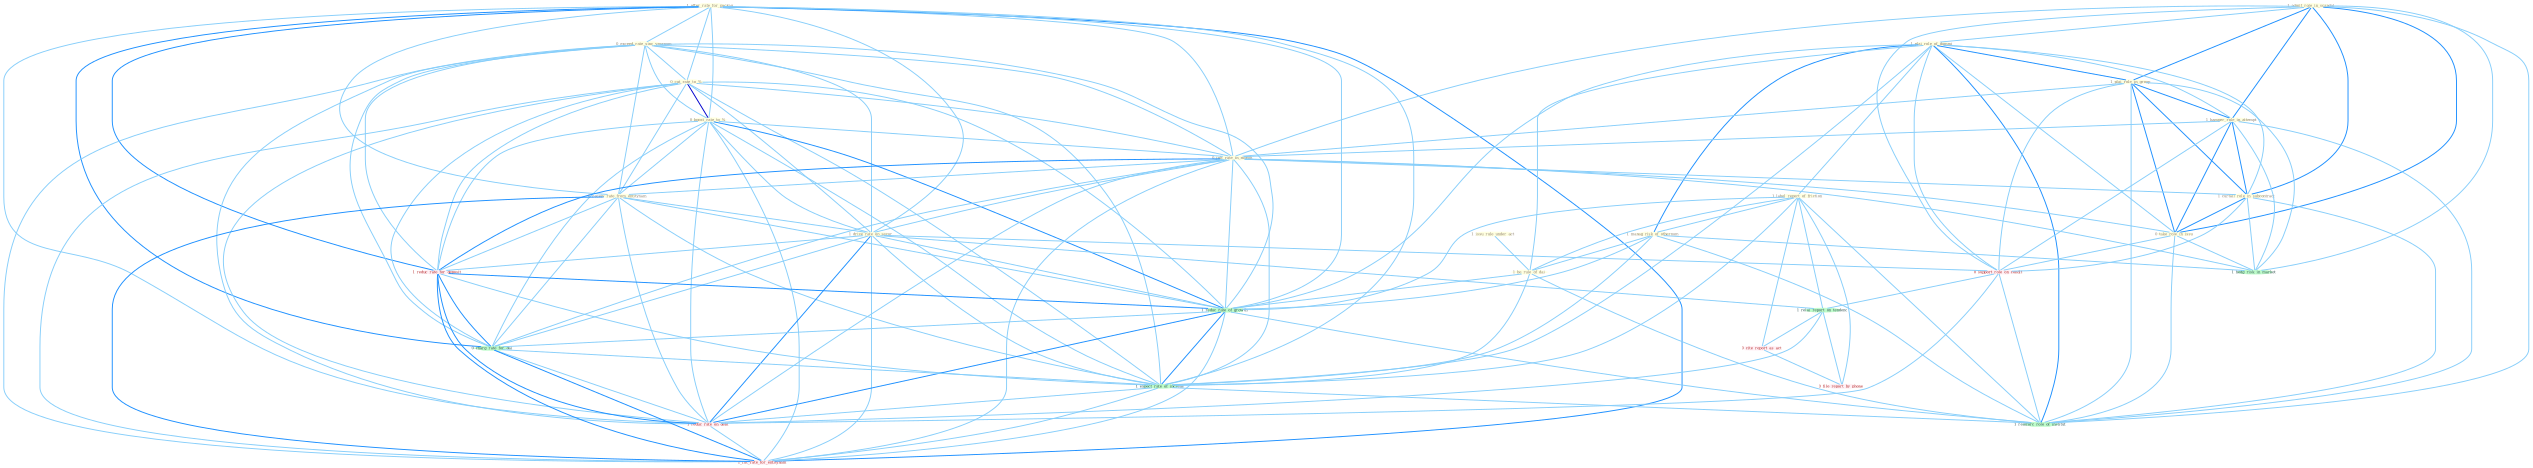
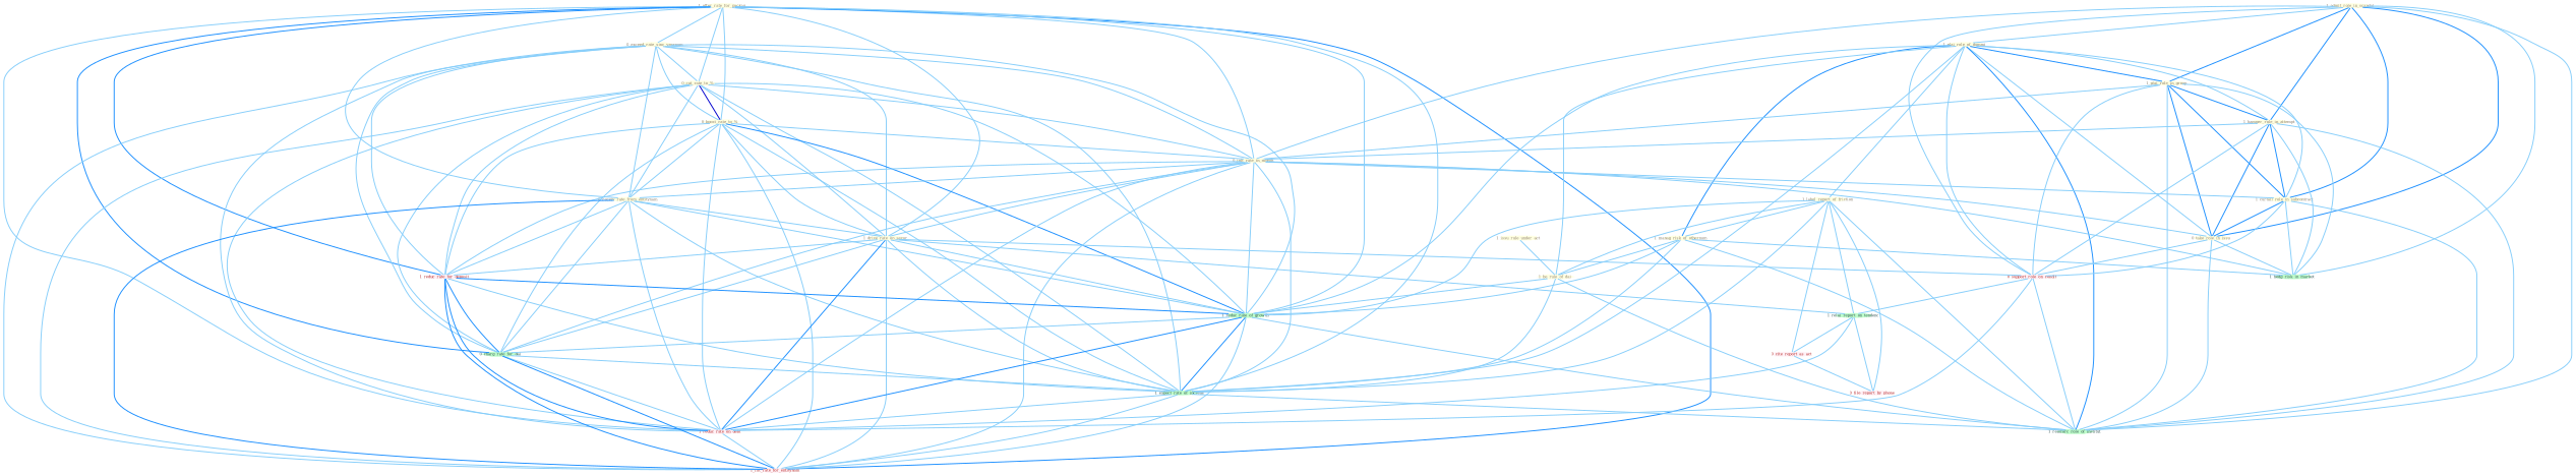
  graph {
    node [color="#ffffe0" fixedsize=true fontcolor="#8b7d6b" fontsize=4 shape=hexagon style=filled]
    edge [color="#87cefa" w=1]
    "1_offer_rate_for_packag " [height=.06 width=.5]
    "1_admit_role_in_scandal " [height=.06 shape=ellipse width=.5]
    "1_plai_role_of_dummi " [height=.06 shape=ellipse width=.5]
    "1_plai_role_in_group " [height=.06 shape=ellipse width=.5]
    "0_exceed_rate_sinc_yearnum " [height=.06 width=.5]
    "0_cut_rate_to_% " [height=.06 width=.5]
    "1_hamper_role_in_attempt " [height=.06 shape=ellipse width=.5]
    "1_label_report_of_friction " [height=.06 shape=ellipse width=.5]
    "0_boost_rate_to_% " [height=.06 width=.5]
    "1_manag_risk_of_othernum " [height=.06 width=.5]
    "0_jolt_rate_in_month " [height=.06 width=.5]
    "1_curtail_role_in_subcontract " [height=.06 width=.5]
    "0_receiv_rate_from_entitynam " [height=.06 shape=ellipse width=.5]
    "1_drive_rate_on_secur " [height=.06 shape=ellipse width=.5]
    "0_take_role_in_issu " [height=.06 shape=ellipse width=.5]
    "1_issu_rule_under_act " [height=.06 shape=cylinder width=.5]
    "1_be_rule_of_dai " [height=.06 width=.5]
    "1_reduc_rate_for_deposit " [color="#fff0f5" fontcolor="#b22222" height=.06 shape=ellipse width=.5]
    "0_support_role_on_condit " [color="#fff0f5" fontcolor="#b22222" height=.06 width=.5]
    n20 [color="#fff0f5" fontcolor="#b22222" height=.06 label="0_cite_report_as_act" shape=cylinder width=.5]
    "0_file_report_by_phone " [color="#fff0f5" fontcolor="#b22222" height=.06 width=.5]
    "1_reduc_rate_on_debt " [color="#fff0f5" fontcolor="#b22222" height=.06 width=.5]
    "1_lift_rate_for_entitynam " [color="#fff0f5" fontcolor="#b22222" height=.06 width=.5]
    "1_reduc_rate_of_growth " [color="#BDFCC9" fontcolor="#2f4f4f" height=.06 shape=cylinder width=.5]
    n25 [color="#BDFCC9" fontcolor="#2f4f4f" height=.06 label="0_charg_rate_for_dai" width=.5]
    "1_expect_rate_of_increas " [color="#BDFCC9" fontcolor="#2f4f4f" height=.06 shape=ellipse width=.5]
    "1_reinforc_role_of_institut " [color="#BDFCC9" fontcolor="#2f4f4f" height=.06 width=.5]
    "1_hedg_risk_in_market " [color="#BDFCC9" fontcolor="#2f4f4f" height=.06 shape=ellipse width=.5]
    "1_relai_report_on_tendenc " [color="#BDFCC9" fontcolor="#2f4f4f" height=.06 shape=ellipse width=.5]
    subgraph sub_1 {
      "1_offer_rate_for_packag "
      "1_admit_role_in_scandal "
      "1_plai_role_of_dummi "
      "1_plai_role_in_group "
      "0_exceed_rate_sinc_yearnum "
      "0_cut_rate_to_% "
      "1_hamper_role_in_attempt "
      "1_label_report_of_friction "
      "0_boost_rate_to_% "
      "1_manag_risk_of_othernum "
      "0_jolt_rate_in_month "
      "1_curtail_role_in_subcontract "
      "0_receiv_rate_from_entitynam "
      "1_drive_rate_on_secur "
      "0_take_role_in_issu "
      "1_issu_rule_under_act "
      "1_be_rule_of_dai "
    }
    subgraph sub_2 {
      "1_reduc_rate_for_deposit "
      "0_support_role_on_condit "
      n20
      "0_file_report_by_phone "
      "1_reduc_rate_on_debt "
      "1_lift_rate_for_entitynam "
    }
    "1_offer_rate_for_packag " -- "0_exceed_rate_sinc_yearnum "
    "1_offer_rate_for_packag " -- "0_cut_rate_to_% "
    "1_offer_rate_for_packag " -- "0_boost_rate_to_% "
    "1_offer_rate_for_packag " -- "0_jolt_rate_in_month "
    "1_offer_rate_for_packag " -- "0_receiv_rate_from_entitynam "
    "1_offer_rate_for_packag " -- "1_drive_rate_on_secur "
    "1_offer_rate_for_packag " -- "1_reduc_rate_for_deposit " [color="#1e90ff" w=2]
    "1_offer_rate_for_packag " -- "1_reduc_rate_on_debt "
    "1_offer_rate_for_packag " -- "1_lift_rate_for_entitynam " [color="#1e90ff" w=2]
    "1_offer_rate_for_packag " -- "1_reduc_rate_of_growth "
    "1_offer_rate_for_packag " -- n25 [color="#1e90ff" w=2]
    "1_offer_rate_for_packag " -- "1_expect_rate_of_increas "
    "1_admit_role_in_scandal " -- "1_plai_role_of_dummi "
    "1_admit_role_in_scandal " -- "1_plai_role_in_group " [color="#1e90ff" w=2]
    "1_admit_role_in_scandal " -- "1_hamper_role_in_attempt " [color="#1e90ff" w=2]
    "1_admit_role_in_scandal " -- "0_jolt_rate_in_month "
    "1_admit_role_in_scandal " -- "1_curtail_role_in_subcontract " [color="#1e90ff" w=2]
    "1_admit_role_in_scandal " -- "0_take_role_in_issu " [color="#1e90ff" w=2]
    "1_admit_role_in_scandal " -- "0_support_role_on_condit "
    "1_admit_role_in_scandal " -- "1_reinforc_role_of_institut "
    "1_admit_role_in_scandal " -- "1_hedg_risk_in_market "
    "1_plai_role_of_dummi " -- "1_plai_role_in_group " [color="#1e90ff" w=2]
    "1_plai_role_of_dummi " -- "1_hamper_role_in_attempt "
    "1_plai_role_of_dummi " -- "1_label_report_of_friction "
    "1_plai_role_of_dummi " -- "1_manag_risk_of_othernum " [color="#1e90ff"]
    "1_plai_role_of_dummi " -- "1_curtail_role_in_subcontract "
    "1_plai_role_of_dummi " -- "0_take_role_in_issu "
    "1_plai_role_of_dummi " -- "1_be_rule_of_dai "
    "1_plai_role_of_dummi " -- "0_support_role_on_condit "
    "1_plai_role_of_dummi " -- "1_reduc_rate_of_growth "
    "1_plai_role_of_dummi " -- "1_expect_rate_of_increas "
    "1_plai_role_of_dummi " -- "1_reinforc_role_of_institut " [color="#1e90ff" w=2]
    "1_plai_role_in_group " -- "1_hamper_role_in_attempt " [color="#1e90ff" w=2]
    "1_plai_role_in_group " -- "0_jolt_rate_in_month "
    "1_plai_role_in_group " -- "1_curtail_role_in_subcontract " [color="#1e90ff" w=2]
    "1_plai_role_in_group " -- "0_take_role_in_issu " [color="#1e90ff" w=2]
    "1_plai_role_in_group " -- "0_support_role_on_condit "
    "1_plai_role_in_group " -- "1_reinforc_role_of_institut "
    "1_plai_role_in_group " -- "1_hedg_risk_in_market "
    "0_exceed_rate_sinc_yearnum " -- "0_cut_rate_to_% "
    "0_exceed_rate_sinc_yearnum " -- "0_boost_rate_to_% "
    "0_exceed_rate_sinc_yearnum " -- "0_jolt_rate_in_month "
    "0_exceed_rate_sinc_yearnum " -- "0_receiv_rate_from_entitynam "
    "0_exceed_rate_sinc_yearnum " -- "1_drive_rate_on_secur "
    "0_exceed_rate_sinc_yearnum " -- "1_reduc_rate_for_deposit "
    "0_exceed_rate_sinc_yearnum " -- "1_reduc_rate_on_debt "
    "0_exceed_rate_sinc_yearnum " -- "1_lift_rate_for_entitynam "
    "0_exceed_rate_sinc_yearnum " -- "1_reduc_rate_of_growth "
    "0_exceed_rate_sinc_yearnum " -- n25
    "0_exceed_rate_sinc_yearnum " -- "1_expect_rate_of_increas "
    "0_cut_rate_to_% " -- "0_boost_rate_to_% " [color="#0000cd" w=3]
    "0_cut_rate_to_% " -- "0_jolt_rate_in_month "
    "0_cut_rate_to_% " -- "0_receiv_rate_from_entitynam "
    "0_cut_rate_to_% " -- "1_drive_rate_on_secur "
    "0_cut_rate_to_% " -- "1_reduc_rate_for_deposit "
    "0_cut_rate_to_% " -- "1_reduc_rate_on_debt "
    "0_cut_rate_to_% " -- "1_lift_rate_for_entitynam "
    "0_cut_rate_to_% " -- "1_reduc_rate_of_growth "
    "0_cut_rate_to_% " -- n25
    "0_cut_rate_to_% " -- "1_expect_rate_of_increas "
    "1_hamper_role_in_attempt " -- "0_jolt_rate_in_month "
    "1_hamper_role_in_attempt " -- "1_curtail_role_in_subcontract " [color="#1e90ff" w=2]
    "1_hamper_role_in_attempt " -- "0_take_role_in_issu " [color="#1e90ff" w=2]
    "1_hamper_role_in_attempt " -- "0_support_role_on_condit "
    "1_hamper_role_in_attempt " -- "1_reinforc_role_of_institut "
    "1_hamper_role_in_attempt " -- "1_hedg_risk_in_market "
    "1_label_report_of_friction " -- "1_manag_risk_of_othernum "
    "1_label_report_of_friction " -- "1_be_rule_of_dai "
    "1_label_report_of_friction " -- n20
    "1_label_report_of_friction " -- "0_file_report_by_phone "
    "1_label_report_of_friction " -- "1_reduc_rate_of_growth "
    "1_label_report_of_friction " -- "1_expect_rate_of_increas "
    "1_label_report_of_friction " -- "1_reinforc_role_of_institut "
    "1_label_report_of_friction " -- "1_relai_report_on_tendenc "
    "0_boost_rate_to_% " -- "0_jolt_rate_in_month "
    "0_boost_rate_to_% " -- "0_receiv_rate_from_entitynam "
    "0_boost_rate_to_% " -- "1_drive_rate_on_secur "
    "0_boost_rate_to_% " -- "1_reduc_rate_for_deposit "
    "0_boost_rate_to_% " -- "1_reduc_rate_on_debt "
    "0_boost_rate_to_% " -- "1_lift_rate_for_entitynam "
    "0_boost_rate_to_% " -- "1_reduc_rate_of_growth " [color="#1e90ff"]
    "0_boost_rate_to_% " -- n25
    "0_boost_rate_to_% " -- "1_expect_rate_of_increas "
    "1_manag_risk_of_othernum " -- "1_be_rule_of_dai "
    "1_manag_risk_of_othernum " -- "1_reduc_rate_of_growth "
    "1_manag_risk_of_othernum " -- "1_expect_rate_of_increas "
    "1_manag_risk_of_othernum " -- "1_reinforc_role_of_institut "
    "1_manag_risk_of_othernum " -- "1_hedg_risk_in_market "
    "0_jolt_rate_in_month " -- "1_curtail_role_in_subcontract "
    "0_jolt_rate_in_month " -- "0_receiv_rate_from_entitynam "
    "0_jolt_rate_in_month " -- "1_drive_rate_on_secur "
    "0_jolt_rate_in_month " -- "0_take_role_in_issu "
-   "0_jolt_rate_in_month " -- "1_reduc_rate_for_deposit " [color="#1e90ff"]
+   "0_jolt_rate_in_month " -- "1_reduc_rate_for_deposit "
    "0_jolt_rate_in_month " -- "1_reduc_rate_on_debt "
    "0_jolt_rate_in_month " -- "1_lift_rate_for_entitynam "
    "0_jolt_rate_in_month " -- "1_reduc_rate_of_growth "
    "0_jolt_rate_in_month " -- n25
    "0_jolt_rate_in_month " -- "1_expect_rate_of_increas "
    "0_jolt_rate_in_month " -- "1_hedg_risk_in_market "
    "1_curtail_role_in_subcontract " -- "0_take_role_in_issu " [color="#1e90ff" w=2]
    "1_curtail_role_in_subcontract " -- "0_support_role_on_condit "
    "1_curtail_role_in_subcontract " -- "1_reinforc_role_of_institut "
    "1_curtail_role_in_subcontract " -- "1_hedg_risk_in_market "
    "0_receiv_rate_from_entitynam " -- "1_drive_rate_on_secur "
    "0_receiv_rate_from_entitynam " -- "1_reduc_rate_for_deposit "
    "0_receiv_rate_from_entitynam " -- "1_reduc_rate_on_debt "
    "0_receiv_rate_from_entitynam " -- "1_lift_rate_for_entitynam " [color="#1e90ff" w=2]
    "0_receiv_rate_from_entitynam " -- "1_reduc_rate_of_growth "
    "0_receiv_rate_from_entitynam " -- n25
    "0_receiv_rate_from_entitynam " -- "1_expect_rate_of_increas "
    "1_drive_rate_on_secur " -- "1_reduc_rate_for_deposit "
    "1_drive_rate_on_secur " -- "0_support_role_on_condit "
    "1_drive_rate_on_secur " -- "1_reduc_rate_on_debt " [color="#1e90ff" w=2]
    "1_drive_rate_on_secur " -- "1_lift_rate_for_entitynam "
    "1_drive_rate_on_secur " -- "1_reduc_rate_of_growth "
    "1_drive_rate_on_secur " -- n25
    "1_drive_rate_on_secur " -- "1_expect_rate_of_increas "
    "1_drive_rate_on_secur " -- "1_relai_report_on_tendenc "
    "0_take_role_in_issu " -- "0_support_role_on_condit "
    "0_take_role_in_issu " -- "1_reinforc_role_of_institut "
    "0_take_role_in_issu " -- "1_hedg_risk_in_market "
    "1_issu_rule_under_act " -- "1_be_rule_of_dai "
    "1_be_rule_of_dai " -- "1_reduc_rate_of_growth "
    "1_be_rule_of_dai " -- "1_expect_rate_of_increas "
    "1_be_rule_of_dai " -- "1_reinforc_role_of_institut "
    "1_reduc_rate_for_deposit " -- "1_reduc_rate_on_debt " [color="#1e90ff" w=2]
    "1_reduc_rate_for_deposit " -- "1_lift_rate_for_entitynam " [color="#1e90ff" w=2]
    "1_reduc_rate_for_deposit " -- "1_reduc_rate_of_growth " [color="#1e90ff" w=2]
    "1_reduc_rate_for_deposit " -- n25 [color="#1e90ff" w=2]
    "1_reduc_rate_for_deposit " -- "1_expect_rate_of_increas "
    "0_support_role_on_condit " -- "1_reduc_rate_on_debt "
    "0_support_role_on_condit " -- "1_reinforc_role_of_institut "
    "0_support_role_on_condit " -- "1_relai_report_on_tendenc "
    n20 -- "0_file_report_by_phone "
    "1_reduc_rate_on_debt " -- "1_lift_rate_for_entitynam "
    "1_reduc_rate_of_growth " -- "1_reduc_rate_on_debt " [color="#1e90ff" w=2]
    "1_reduc_rate_of_growth " -- "1_lift_rate_for_entitynam "
    "1_reduc_rate_of_growth " -- n25
    "1_reduc_rate_of_growth " -- "1_expect_rate_of_increas " [color="#1e90ff" w=2]
    "1_reduc_rate_of_growth " -- "1_reinforc_role_of_institut "
    n25 -- "1_reduc_rate_on_debt "
    n25 -- "1_lift_rate_for_entitynam " [color="#1e90ff" w=2]
    n25 -- "1_expect_rate_of_increas "
    "1_expect_rate_of_increas " -- "1_reduc_rate_on_debt "
    "1_expect_rate_of_increas " -- "1_lift_rate_for_entitynam "
    "1_expect_rate_of_increas " -- "1_reinforc_role_of_institut "
    "1_relai_report_on_tendenc " -- n20
    "1_relai_report_on_tendenc " -- "0_file_report_by_phone "
    "1_relai_report_on_tendenc " -- "1_reduc_rate_on_debt "
  }
